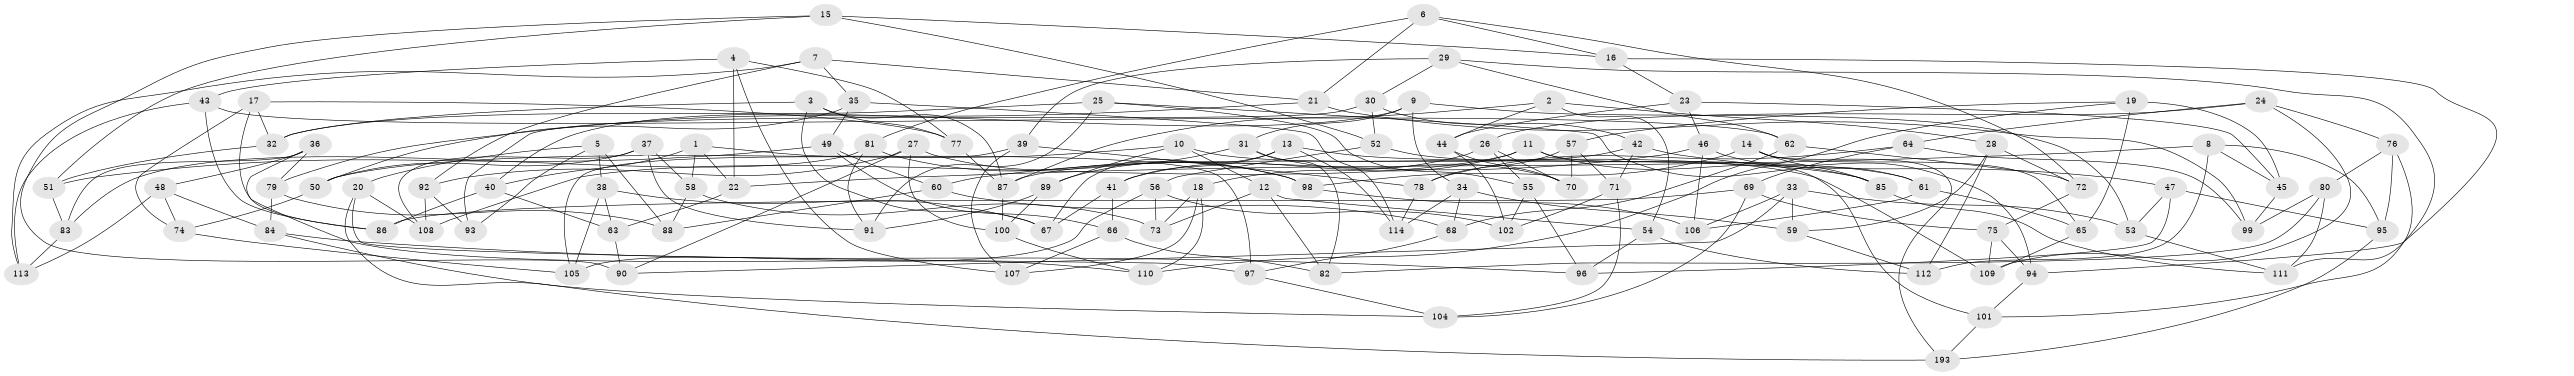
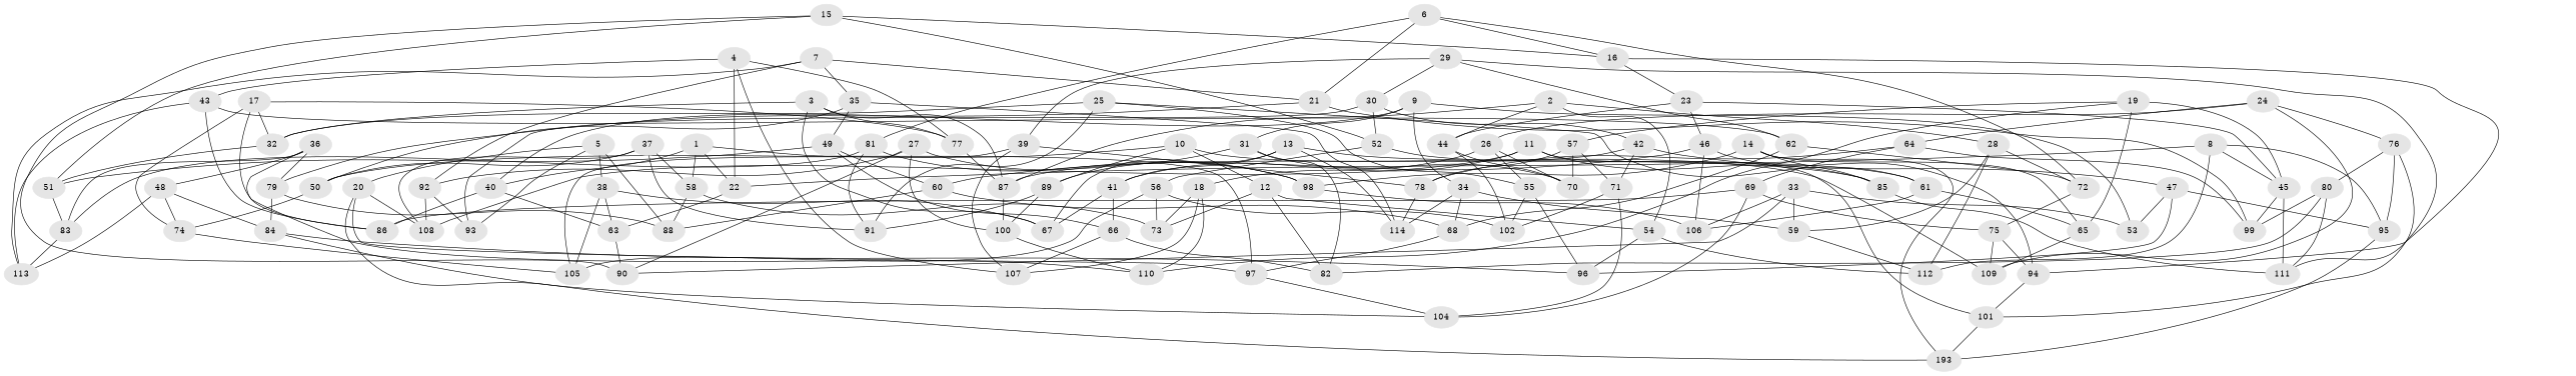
  graph {
    node [color=gray90 style=filled]
    1
    22
    40
    58
    97
    63
    86
    88
    73
    104
    2
    28
    44
    54
    87
    72
    112
    59
    70
    102
    96
    3
    32
    67
    77
    51
    100
    4
    43
    107
    113
    62
    5
    93
    20
    38
    108
    n38 [label=193]
    105
    6
    16
    21
    81
    23
    94
    79
    99
    75
    98
    91
    83
    7
    35
    92
    50
    114
    49
    8
    45
    95
    9
    31
    34
    53
    89
    82
    68
    111
    10
    12
    109
    74
    11
    18
    85
    101
    110
    13
    41
    66
    14
    65
    106
    15
    52
    90
    61
    56
    46
    17
    19
    57
    78
    71
    84
    60
    24
    26
    64
    76
    55
    69
    80
    25
    27
    29
    30
    39
    42
    47
    33
    36
    48
    37
    1 -- 22
    1 -- 40
    1 -- 58
    1 -- 97
    22 -- 63
    40 -- 63
    40 -- 86
    58 -- 88
    58 -- 73
    97 -- 104
    63 -- 90
    2 -- 28
    2 -- 44
    2 -- 54
    2 -- 87
    28 -- 72
    28 -- 112
    28 -- 59
    44 -- 70
    44 -- 102
    54 -- 112
    54 -- 96
    87 -- 100
    72 -- 75
    59 -- 112
    3 -- 87
    3 -- 32
    3 -- 67
    3 -- 77
    32 -- 51
    77 -- 87
    51 -- 83
    100 -- 110
    4 -- 22
    4 -- 77
    4 -- 43
    4 -- 107
    43 -- 86
    43 -- 113
    43 -- 62
    62 -- 72
    62 -- 68
    5 -- 88
    5 -- 93
    5 -- 20
    5 -- 38
    20 -- 97
    20 -- 108
    20 -- n38
    38 -- 63
    38 -- 67
    38 -- 105
    6 -- 72
    6 -- 16
    6 -- 21
    6 -- 81
    16 -- 23
    16 -- 94
    21 -- 79
    21 -- 99
    81 -- 98
    81 -- 91
    81 -- 83
    23 -- 44
    23 -- 45
    23 -- 46
    94 -- 101
    79 -- 88
    79 -- 84
    75 -- 94
    75 -- 109
    98 -- 106
    83 -- 113
    7 -- 113
    7 -- 21
    7 -- 35
    7 -- 92
    35 -- 50
    35 -- 114
    35 -- 49
    92 -- 93
    92 -- 108
    50 -- 74
    49 -- 51
    49 -- 66
    49 -- 60
    8 -- 22
    8 -- 112
    8 -- 45
    8 -- 95
    45 -- 99
    95 -- n38
    9 -- 40
    9 -- 31
    9 -- 34
    9 -- 53
    31 -- 70
    31 -- 89
    31 -- 82
    34 -- 59
    34 -- 114
    34 -- 68
-   53 -- 111
+   45 -- 111
    89 -- 100
    89 -- 91
    68 -- 97
    10 -- 50
    10 -- 89
    10 -- 12
    10 -- 109
    12 -- 73
    12 -- 54
    12 -- 82
    74 -- 105
    11 -- 108
    11 -- 18
    11 -- 85
    11 -- 101
    18 -- 73
    18 -- 107
    18 -- 110
    85 -- 111
    101 -- n38
    13 -- 67
    13 -- 114
    13 -- 85
    13 -- 41
    41 -- 67
    41 -- 66
    66 -- 107
    66 -- 82
    14 -- n38
    14 -- 98
    14 -- 85
    14 -- 65
    65 -- 109
    15 -- 51
    15 -- 16
    15 -- 52
    15 -- 90
    52 -- 61
    52 -- 56
    61 -- 65
    61 -- 106
    56 -- 73
    56 -- 102
    56 -- 105
    46 -- 94
    46 -- 106
    46 -- 60
    17 -- 86
    17 -- 32
    17 -- 77
    17 -- 74
    19 -- 45
    19 -- 110
    19 -- 65
    19 -- 57
    57 -- 70
    57 -- 78
    57 -- 71
    78 -- 114
    71 -- 104
    71 -- 102
    84 -- 104
    84 -- 96
    60 -- 88
    60 -- 68
    24 -- 109
    24 -- 26
    24 -- 64
    24 -- 76
    26 -- 70
    26 -- 41
    26 -- 55
    64 -- 99
    64 -- 78
    64 -- 69
    76 -- 95
    76 -- 101
    76 -- 80
    55 -- 102
    55 -- 96
    69 -- 86
    69 -- 104
    69 -- 75
    80 -- 99
    80 -- 82
    80 -- 111
    25 -- 32
    25 -- 91
    25 -- 61
    25 -- 55
    27 -- 100
    27 -- 98
    27 -- 92
    27 -- 90
    29 -- 62
    29 -- 111
    29 -- 30
    29 -- 39
    30 -- 93
    30 -- 52
    30 -- 42
    39 -- 107
    39 -- 105
    39 -- 78
    42 -- 87
    42 -- 71
    42 -- 47
    47 -- 96
    47 -- 95
    47 -- 53
    33 -- 59
    33 -- 53
    33 -- 106
    33 -- 90
    36 -- 79
    36 -- 83
    36 -- 110
    36 -- 48
    48 -- 113
    48 -- 74
    48 -- 84
    37 -- 58
    37 -- 108
    37 -- 91
    37 -- 50
  }
